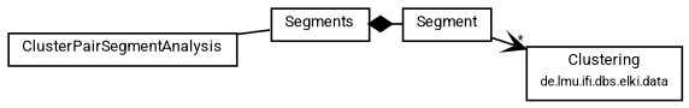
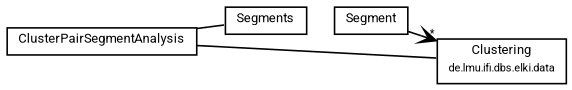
  digraph {
    nodesep=0.15
    rankdir=LR
    ranksep=0.25
    node [fontcolor=black fontname=Roboto fontsize=8 margin=0 shape=plaintext]
    edge [arrowhead=none color=black fontname=Roboto fontsize=7 labelfontname=Roboto labelfontsize=7 weight=2]
    n1 [height=0 label=<<table title="de.lmu.ifi.dbs.elki.evaluation.clustering.pairsegments.ClusterPairSegmentAnalysis" border="0" cellborder="1" cellspacing="0" cellpadding="2" href="ClusterPairSegmentAnalysis.html" target="_parent"> 		<tr><td><table border="0" cellspacing="0" cellpadding="1"> 		<tr><td align="center" balign="center"> <font face="Roboto">ClusterPairSegmentAnalysis</font> </td></tr> 		</table></td></tr> 		</table>> width=0]
    n2 [height=0 label=<<table title="de.lmu.ifi.dbs.elki.evaluation.clustering.pairsegments.Segments" border="0" cellborder="1" cellspacing="0" cellpadding="2" href="Segments.html" target="_parent"> 		<tr><td><table border="0" cellspacing="0" cellpadding="1"> 		<tr><td align="center" balign="center"> <font face="Roboto">Segments</font> </td></tr> 		</table></td></tr> 		</table>> width=0]
    n3 [height=0 label=<<table title="de.lmu.ifi.dbs.elki.data.Clustering" border="0" cellborder="1" cellspacing="0" cellpadding="2" href="../../../data/Clustering.html" target="_parent"> 		<tr><td><table border="0" cellspacing="0" cellpadding="1"> 		<tr><td align="center" balign="center"> <font face="Roboto">Clustering</font> </td></tr> 		<tr><td align="center" balign="center"> <font face="Roboto" point-size="7.0">de.lmu.ifi.dbs.elki.data</font> </td></tr> 		</table></td></tr> 		</table>> width=0]
    n4 [height=0 label=<<table title="de.lmu.ifi.dbs.elki.evaluation.clustering.pairsegments.Segment" border="0" cellborder="1" cellspacing="0" cellpadding="2" href="Segment.html" target="_parent"> 		<tr><td><table border="0" cellspacing="0" cellpadding="1"> 		<tr><td align="center" balign="center"> <font face="Roboto">Segment</font> </td></tr> 		</table></td></tr> 		</table>> width=0]
    n1 -> n2
-   n2 -> n4 [arrowtail=diamond dir=back weight=6]
+   n1 -> n3
    n4 -> n3 [arrowhead=open headlabel="*" weight=1]
  }
